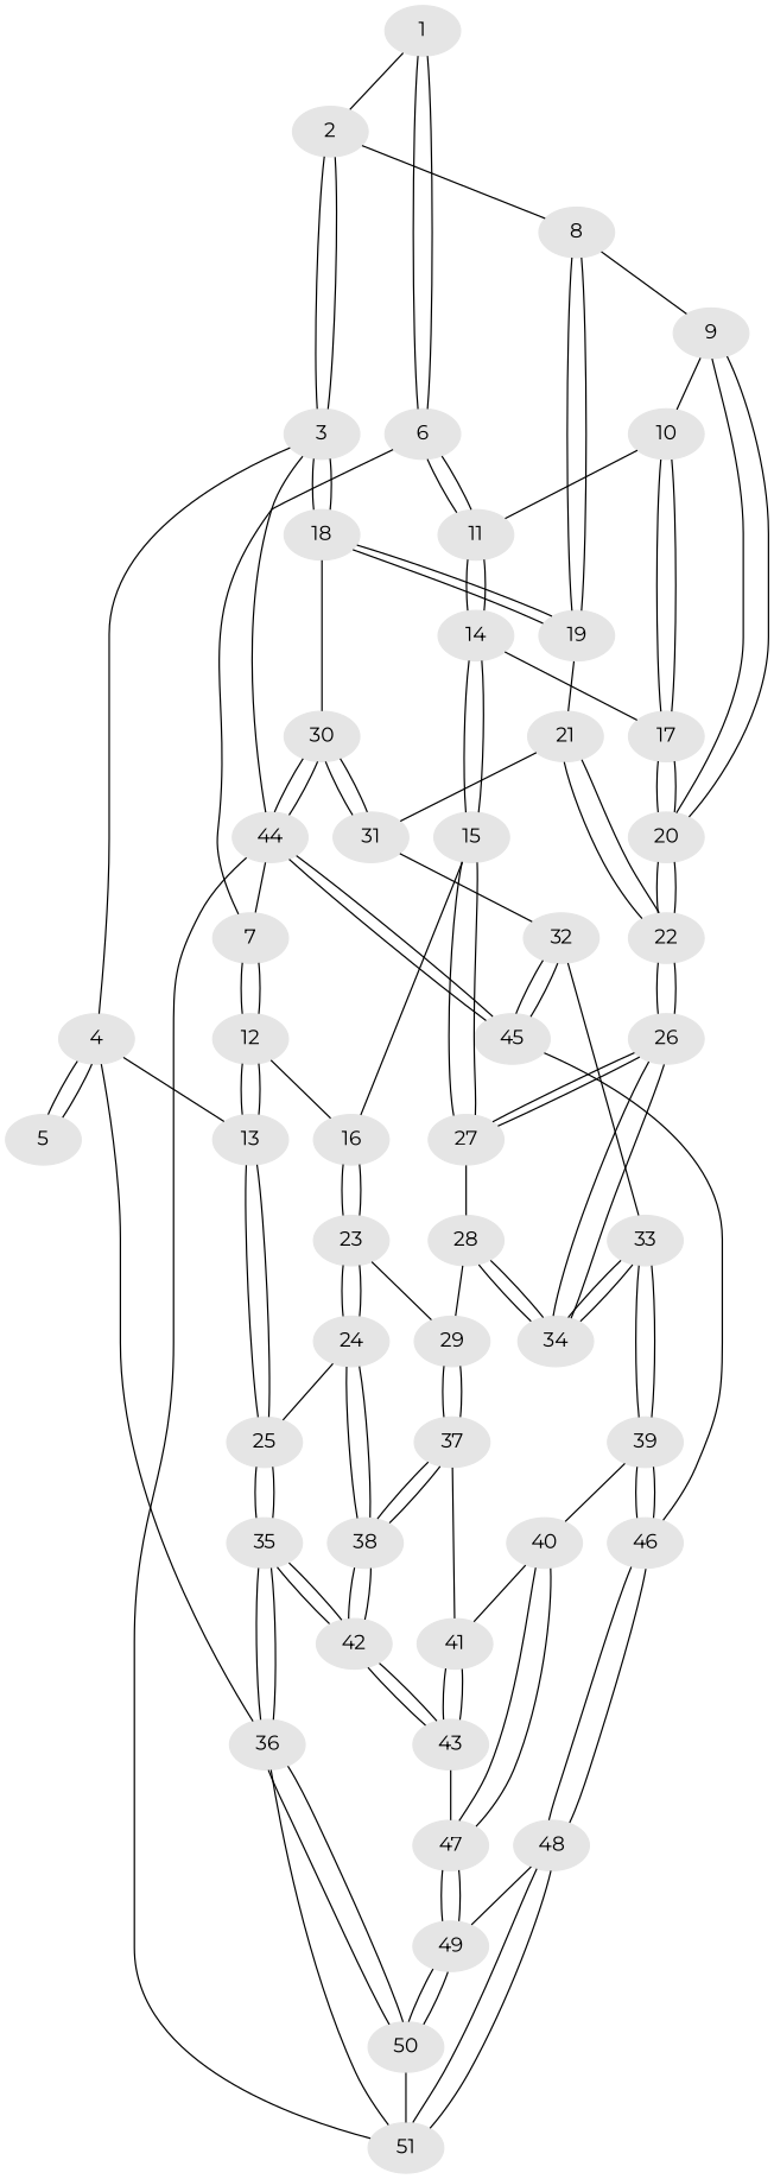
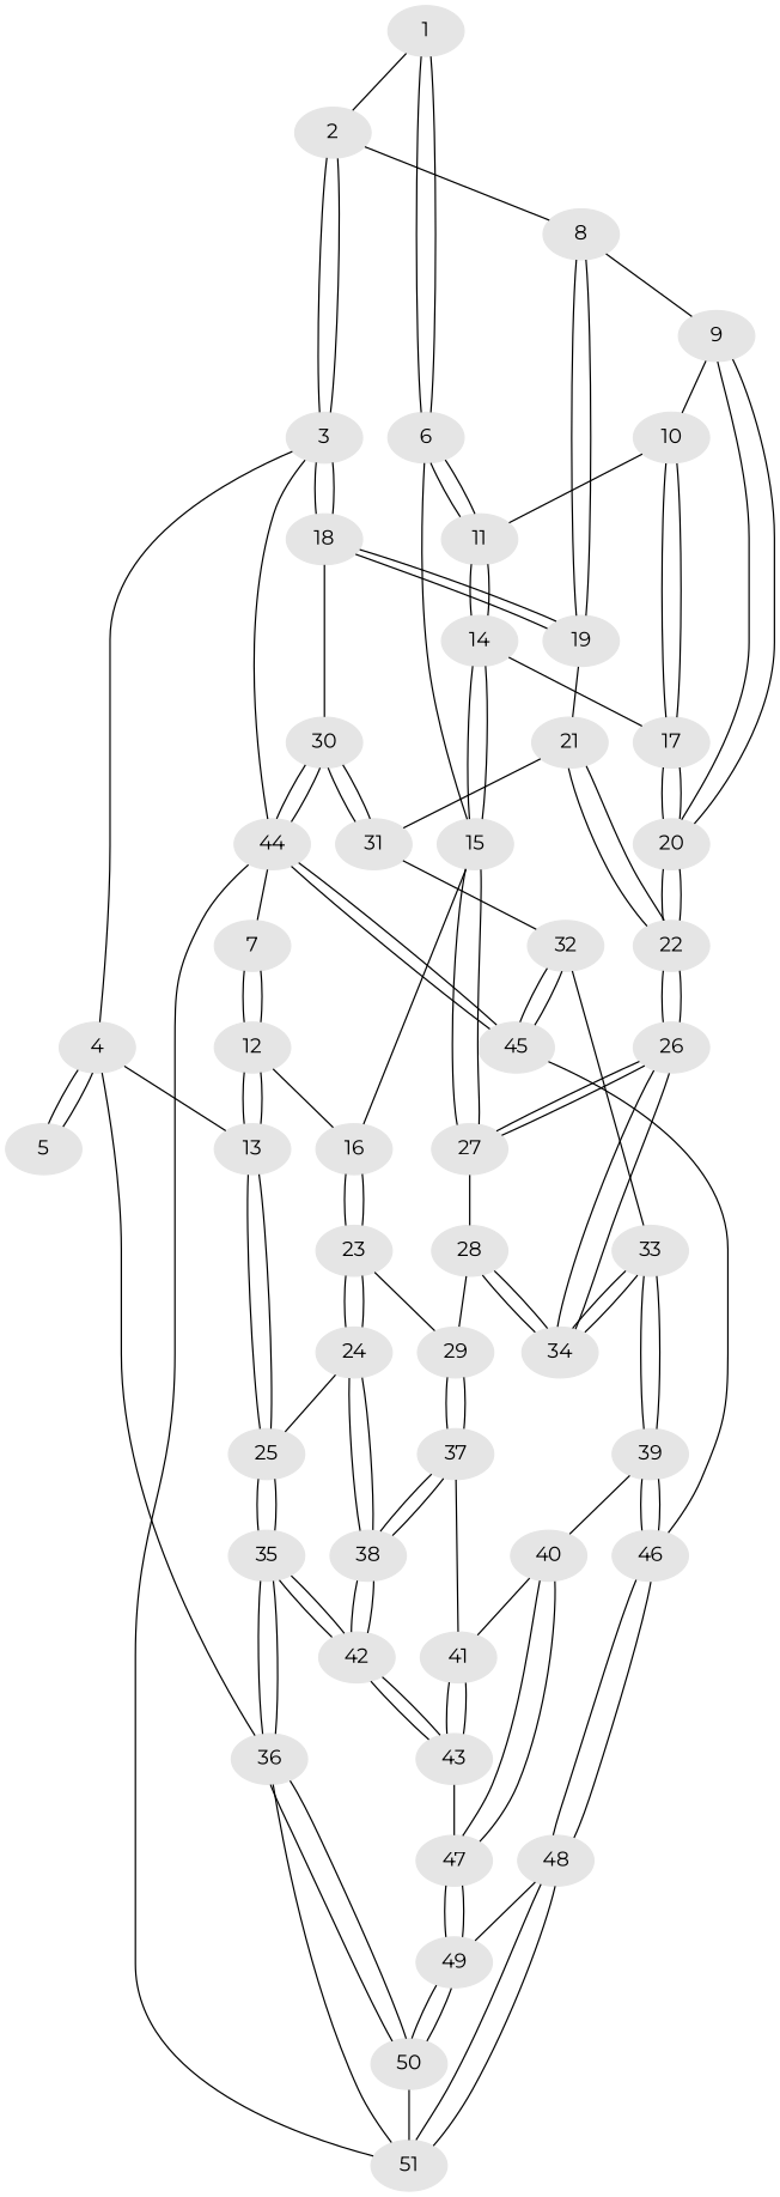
  graph {
    fontname=Montserrat
    node [color=gray90 fontname=Montserrat style=filled]
    edge [fontname=Montserrat]
    1
    2
    6
    3
    8
    7
    11
    4
    18
    44
    9
    19
    5
    13
    36
    30
    45
    51
    25
    50
    12
    14
    16
    10
    20
    21
    17
    22
    15
    23
    35
    27
    28
    24
    29
    31
    26
    32
    34
    38
    37
    42
    41
    33
    39
    46
    40
    43
    47
    48
    49
    1 -- 2
    1 -- 6
    1 -- 6
    2 -- 3
    2 -- 3
    2 -- 8
-   6 -- 7
+   6 -- 15
    6 -- 11
    6 -- 11
    3 -- 4
    3 -- 18
    3 -- 18
    3 -- 44
    8 -- 9
    8 -- 19
    8 -- 19
    7 -- 12
    7 -- 12
    11 -- 14
    11 -- 14
    4 -- 5
    4 -- 5
    4 -- 13
    4 -- 36
    18 -- 19
    18 -- 19
    18 -- 30
    44 -- 7
    44 -- 45
    44 -- 45
    44 -- 51
    9 -- 10
    9 -- 20
    9 -- 20
    19 -- 21
    13 -- 25
    13 -- 25
    36 -- 51
    36 -- 50
    36 -- 50
    30 -- 44
    30 -- 44
    30 -- 31
    30 -- 31
    45 -- 46
    25 -- 35
    25 -- 35
    50 -- 51
    12 -- 13
    12 -- 13
    12 -- 16
    14 -- 17
    14 -- 15
    14 -- 15
    16 -- 23
    16 -- 23
    10 -- 11
    10 -- 17
    10 -- 17
    20 -- 22
    20 -- 22
    21 -- 22
    21 -- 22
    21 -- 31
    17 -- 20
    17 -- 20
    22 -- 26
    22 -- 26
    15 -- 16
    15 -- 27
    15 -- 27
    23 -- 24
    23 -- 24
    23 -- 29
    35 -- 36
    35 -- 36
    35 -- 42
    35 -- 42
    27 -- 28
    28 -- 29
    28 -- 34
    28 -- 34
    24 -- 25
    24 -- 38
    24 -- 38
    29 -- 37
    29 -- 37
    31 -- 32
    26 -- 27
    26 -- 27
    26 -- 34
    26 -- 34
    32 -- 45
    32 -- 45
    32 -- 33
    38 -- 42
    38 -- 42
    37 -- 38
    37 -- 38
    37 -- 41
    42 -- 43
    42 -- 43
    41 -- 43
    41 -- 43
    33 -- 34
    33 -- 34
    33 -- 39
    33 -- 39
    39 -- 46
    39 -- 46
    39 -- 40
    46 -- 48
    46 -- 48
    40 -- 41
    40 -- 47
    40 -- 47
    43 -- 47
    47 -- 49
    47 -- 49
    48 -- 51
    48 -- 51
    48 -- 49
    49 -- 50
    49 -- 50
  }
